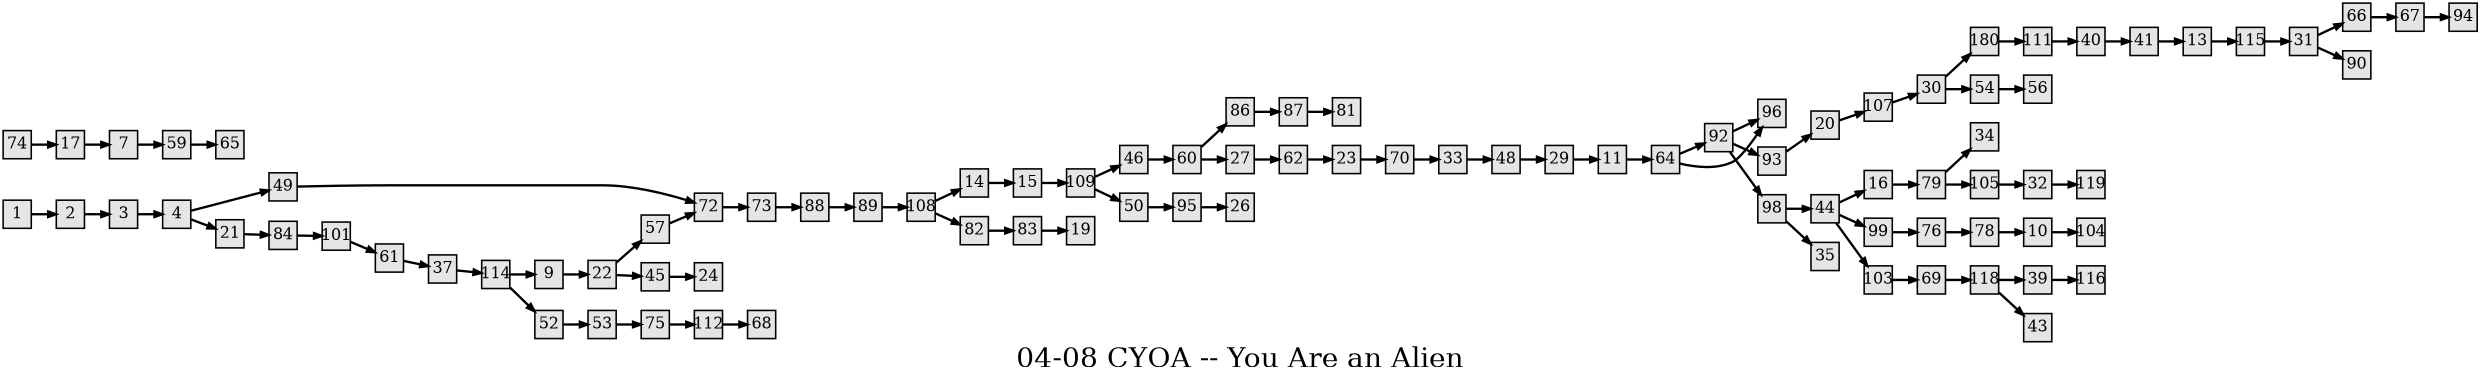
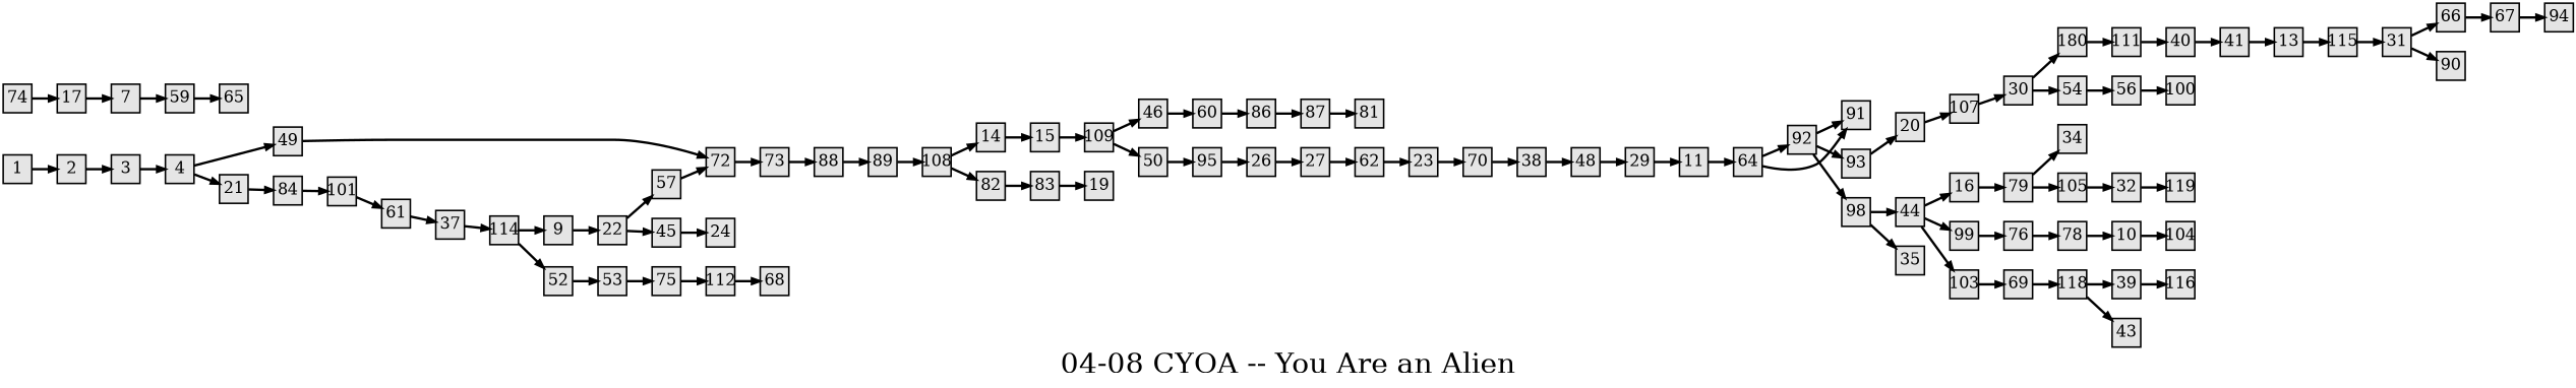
  digraph {
    fontsize=36
    label="04-08 CYOA -- You Are an Alien"
    nodesep=0.35
    ordering=out
    rankdir=LR
    ranksep=0.45
    node [fillcolor=grey90 fixedsize=true fontsize=20 labelfloat=true margin="0,0" penwidth=2 regular=true shape=rect style=filled]
    edge [fontsize=12 labelfloat=true penwidth=3]
    1
    2
    3
    4
    49
    21
    72
    84
    73
    101
    74
    17
    7
    59
    65
    9
    22
    57
    45
    24
    10
    104
    11
    64
    92
-   96
+   96 [label=91]
    93
    98
    13
    115
    31
    66
    90
    14
    15
    109
    46
    50
    60
    95
    16
    79
    34
    105
    32
    20
    107
    30
    n49 [label=180]
    54
    61
    23
    70
-   38 [label=33]
+   38
    48
    26
    27
    62
    29
    111
    56
    40
+   100
    67
    94
    119
    37
    114
    52
    53
    39
    116
    41
    44
    99
    103
    76
    69
    78
    118
    86
    87
    88
    75
    112
    68
    81
    35
    43
    89
    108
    82
    83
    19
    1 -> 2
    2 -> 3
    3 -> 4
    4 -> 49
    4 -> 21
    49 -> 72
    21 -> 84
    72 -> 73
    84 -> 101
    73 -> 88
    101 -> 61
    74 -> 17
    17 -> 7
    7 -> 59
    59 -> 65
    9 -> 22
    22 -> 57
    22 -> 45
    57 -> 72
    45 -> 24
    10 -> 104
    11 -> 64
    64 -> 92
    64 -> 96
    92 -> 96
    92 -> 93
    92 -> 98
    93 -> 20
    98 -> 44
    98 -> 35
    13 -> 115
    115 -> 31
    31 -> 66
    31 -> 90
    66 -> 67
    14 -> 15
    15 -> 109
    109 -> 46
    109 -> 50
    46 -> 60
    50 -> 95
    60 -> 86
    95 -> 26
    16 -> 79
    79 -> 34
    79 -> 105
    105 -> 32
    32 -> 119
    20 -> 107
    107 -> 30
    30 -> n49
    30 -> 54
    n49 -> 111
    54 -> 56
    61 -> 37
    23 -> 70
    70 -> 38
    38 -> 48
    48 -> 29
-   60 -> 27
+   26 -> 27
    27 -> 62
    62 -> 23
    29 -> 11
    111 -> 40
+   56 -> 100
    40 -> 41
    67 -> 94
    37 -> 114
    114 -> 9
    114 -> 52
    52 -> 53
    53 -> 75
    39 -> 116
    41 -> 13
    44 -> 16
    44 -> 99
    44 -> 103
    99 -> 76
    103 -> 69
    76 -> 78
    69 -> 118
    78 -> 10
    118 -> 39
    118 -> 43
    86 -> 87
    87 -> 81
    88 -> 89
    75 -> 112
    112 -> 68
    89 -> 108
    108 -> 14
    108 -> 82
    82 -> 83
    83 -> 19
  }
